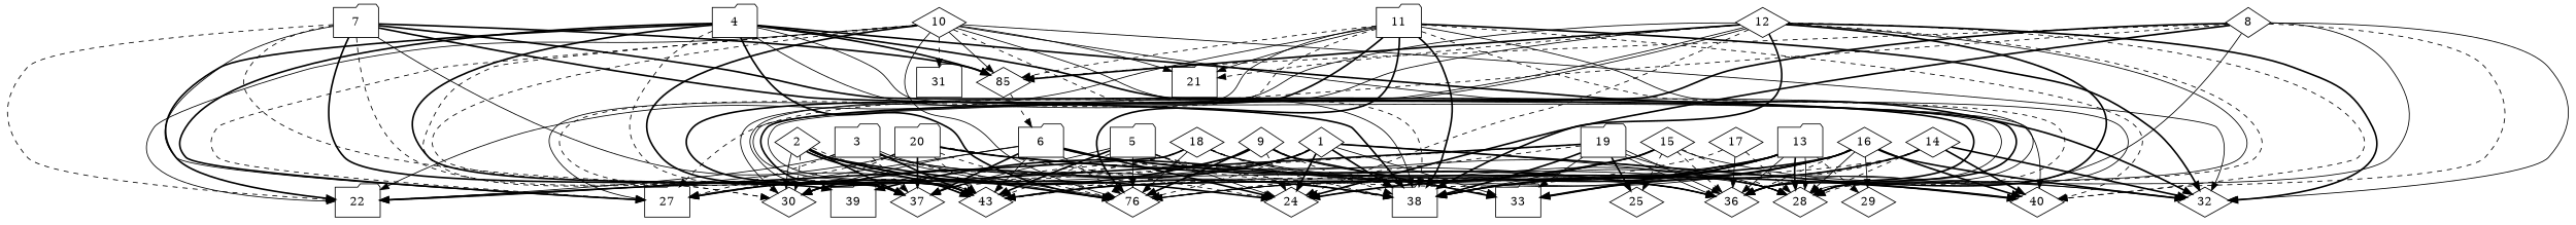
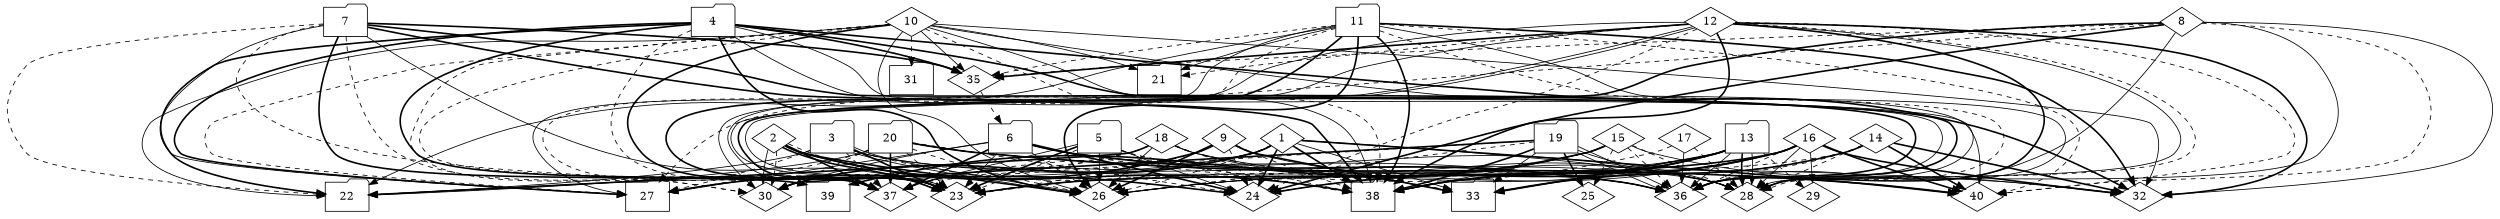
  digraph {
    node [alpha=0.07 shape=diamond]
    edge [style=solid]
    1 [alpha=0.00 expect_size=21404672]
    22 [alpha=0.13 expect_size=26160128 shape=folder]
-   23 [expect_size=13161472 label=43]
+   23 [expect_size=13161472]
    24 [alpha=0.04 expect_size=14017536]
-   26 [alpha=0.14 expect_size=12690432 label=76]
+   26 [alpha=0.14 expect_size=12690432]
    28 [alpha=0.11 expect_size=44699648]
    30 [alpha=0.09 expect_size=40027136]
    33 [alpha=0.13 expect_size=6812672 shape=folder]
    37 [alpha=0.06 expect_size=12882944]
    38 [alpha=0.16 expect_size=35618816 shape=folder]
    40 [alpha=0.01 expect_size=36548608]
    2 [alpha=0.14 expect_size=13864960]
    3 [alpha=0.10 expect_size=25507840 shape=folder]
    27 [alpha=0.10 expect_size=38377472 shape=folder]
    36 [alpha=0.10 expect_size=27143168]
    4 [alpha=0.17 expect_size=12106752 shape=folder]
    32 [alpha=0.04 expect_size=23656448]
-   35 [alpha=0.14 expect_size=32087040 label=85]
+   35 [alpha=0.14 expect_size=32087040]
    6 [alpha=0.13 expect_size=9894912 shape=folder]
    5 [expect_size=45685760 shape=folder]
    7 [alpha=0.16 expect_size=51554304 shape=folder]
    39 [alpha=0.19 expect_size=14915584 shape=folder]
    8 [alpha=0.17 expect_size=19178496]
    9 [expect_size=43833344]
    10 [alpha=0.09 expect_size=10327040]
    21 [expect_size=24678400 shape=folder]
    31 [alpha=0.08 expect_size=6145024 shape=folder]
    11 [alpha=0.01 expect_size=48109568 shape=folder]
    12 [alpha=0.14 expect_size=49089536]
    13 [alpha=0.00 expect_size=34123776 shape=folder]
    29 [alpha=0.09 expect_size=14769152]
    14 [alpha=0.20 expect_size=9467904]
    15 [alpha=0.20 expect_size=49884160]
    25 [alpha=0.18 expect_size=13385728]
    16 [alpha=0.11 expect_size=20320256]
    17 [alpha=0.03 expect_size=50833408]
    18 [expect_size=40674304]
    19 [alpha=0.11 expect_size=33367040 shape=folder]
    20 [alpha=0.06 expect_size=50857984 shape=folder]
    1 -> 22
    1 -> 23 [style=dashed]
    1 -> 24 [style=bold]
    1 -> 26 [style=dashed]
    1 -> 28
    1 -> 30 [style=bold]
    1 -> 33
    1 -> 37
    1 -> 38 [style=bold]
    1 -> 40 [style=bold]
    2 -> 23 [style=bold]
    2 -> 23 [style=dashed]
    2 -> 24 [style=bold]
    2 -> 26 [style=bold]
    2 -> 30
    2 -> 30 [style=dashed]
    2 -> 37 [style=bold]
    2 -> 38 [style=bold]
    3 -> 22
    3 -> 23 [style=bold]
    3 -> 26
    3 -> 26
    3 -> 28
    3 -> 33 [style=dashed]
    3 -> 37 [style=dashed]
    3 -> 27 [style=dashed]
    3 -> 36
    4 -> 22 [style=bold]
    4 -> 23 [style=dashed]
    4 -> 26 [style=bold]
    4 -> 28 [style=bold]
    4 -> 37 [style=bold]
    4 -> 38
    4 -> 27 [style=bold]
    4 -> 36
    4 -> 32 [style=bold]
    4 -> 35 [style=bold]
    35 -> 6 [style=dashed]
    6 -> 23
    6 -> 24 [style=bold]
    6 -> 26 [style=dashed]
    6 -> 28
    6 -> 30
    6 -> 37 [style=bold]
    6 -> 38 [style=dashed]
    6 -> 27
    6 -> 36 [style=bold]
    5 -> 23 [style=bold]
    5 -> 23 [style=dashed]
    5 -> 24
    5 -> 26
    5 -> 37
    5 -> 38 [style=dashed]
    5 -> 36 [style=dashed]
    7 -> 22 [style=dashed]
    7 -> 23
    7 -> 30 [style=dashed]
    7 -> 37 [style=dashed]
    7 -> 38 [style=bold]
    7 -> 27
    7 -> 36 [style=bold]
    7 -> 35 [style=bold]
    7 -> 39 [style=bold]
    8 -> 24 [style=bold]
    8 -> 28
    8 -> 37 [style=bold]
    8 -> 40 [style=dashed]
    8 -> 27 [style=dashed]
    8 -> 36
    8 -> 32
    8 -> 35 [style=dashed]
    9 -> 23 [style=dashed]
    9 -> 24 [style=dashed]
    9 -> 26 [style=bold]
    9 -> 28
    9 -> 33 [style=bold]
    9 -> 37 [style=dashed]
    9 -> 38 [style=dashed]
    9 -> 27 [style=bold]
    10 -> 22
    10 -> 23 [style=bold]
    10 -> 26
    10 -> 30 [style=dashed]
    10 -> 37 [style=dashed]
    10 -> 38 [style=dashed]
    10 -> 40
    10 -> 27 [style=dashed]
    10 -> 36
    10 -> 32
    10 -> 35
    10 -> 21
    10 -> 31 [style=dashed]
    11 -> 22
    11 -> 23 [style=bold]
    11 -> 26 [style=bold]
    11 -> 28
    11 -> 37 [style=dashed]
    11 -> 38 [style=bold]
    11 -> 40 [style=dashed]
    11 -> 27
    11 -> 36 [style=dashed]
    11 -> 32 [style=bold]
    11 -> 35 [style=dashed]
    11 -> 21
    12 -> 23
    12 -> 23
    12 -> 24 [style=dashed]
    12 -> 28
    12 -> 28 [style=dashed]
    12 -> 30
    12 -> 37
    12 -> 38 [style=bold]
    12 -> 40 [style=dashed]
    12 -> 36 [style=bold]
    12 -> 32 [style=bold]
    12 -> 35 [style=bold]
    12 -> 21 [style=dashed]
    13 -> 23
    13 -> 24 [style=bold]
    13 -> 26
    13 -> 28 [style=bold]
    13 -> 28
    13 -> 33 [style=bold]
    13 -> 38 [style=bold]
    13 -> 36
    13 -> 29 [style=dashed]
    14 -> 26 [style=dashed]
    14 -> 28 [style=dashed]
    14 -> 33 [style=bold]
    14 -> 38 [style=dashed]
    14 -> 40 [style=bold]
    14 -> 36 [style=dashed]
    14 -> 32 [style=bold]
    15 -> 26
    15 -> 28 [style=dashed]
    15 -> 37 [style=dashed]
    15 -> 38
    15 -> 36 [style=dashed]
    15 -> 32
    15 -> 39 [style=bold]
    15 -> 25 [style=dashed]
    16 -> 23 [style=bold]
    16 -> 24
    16 -> 26
    16 -> 28
    16 -> 33
    16 -> 38 [style=bold]
    16 -> 40 [style=bold]
    16 -> 36 [style=dashed]
    16 -> 32 [style=bold]
    16 -> 29
    17 -> 23 [style=dashed]
    17 -> 28 [style=dashed]
    17 -> 36
    18 -> 22 [style=bold]
    18 -> 26
    18 -> 28
    18 -> 30 [style=dashed]
    18 -> 33
    18 -> 38 [style=dashed]
    18 -> 27 [style=dashed]
    18 -> 36 [style=dashed]
    19 -> 26 [style=dashed]
    19 -> 28
    19 -> 30 [style=bold]
    19 -> 33
    19 -> 37 [style=dashed]
    19 -> 38 [style=bold]
    19 -> 36
    19 -> 36
    19 -> 25 [style=bold]
    20 -> 22
    20 -> 23 [style=dashed]
    20 -> 24 [style=dashed]
    20 -> 26 [style=dashed]
    20 -> 30 [style=dashed]
    20 -> 37 [style=bold]
    20 -> 40 [style=bold]
    20 -> 27 [style=dashed]
    20 -> 36
    20 -> 32
  }
